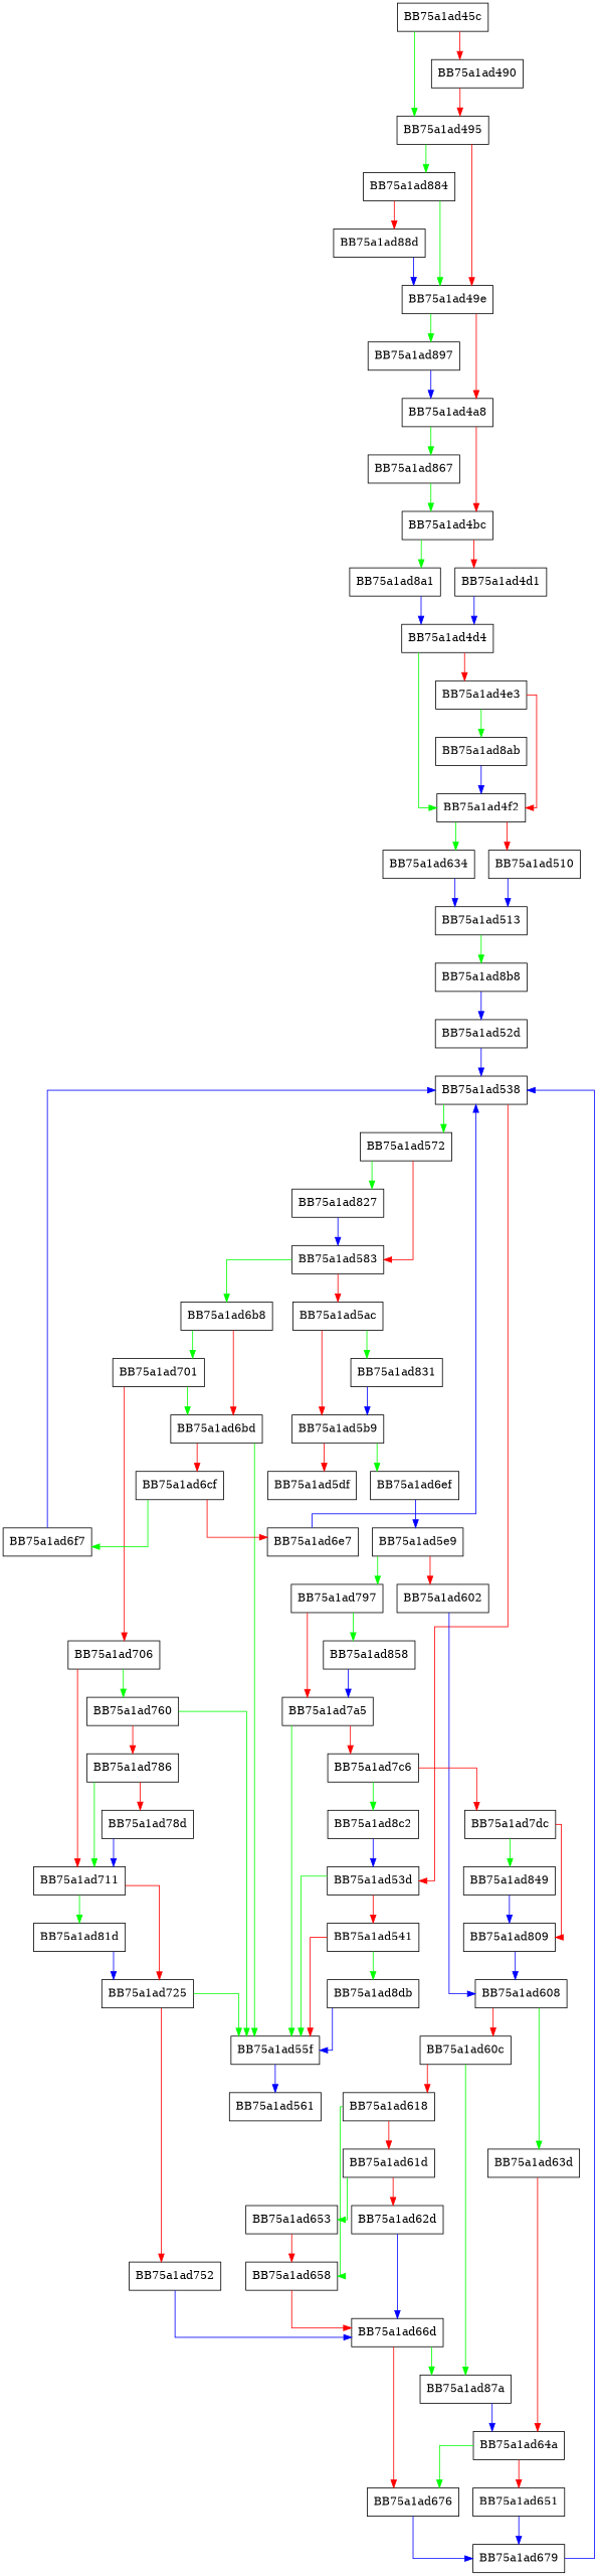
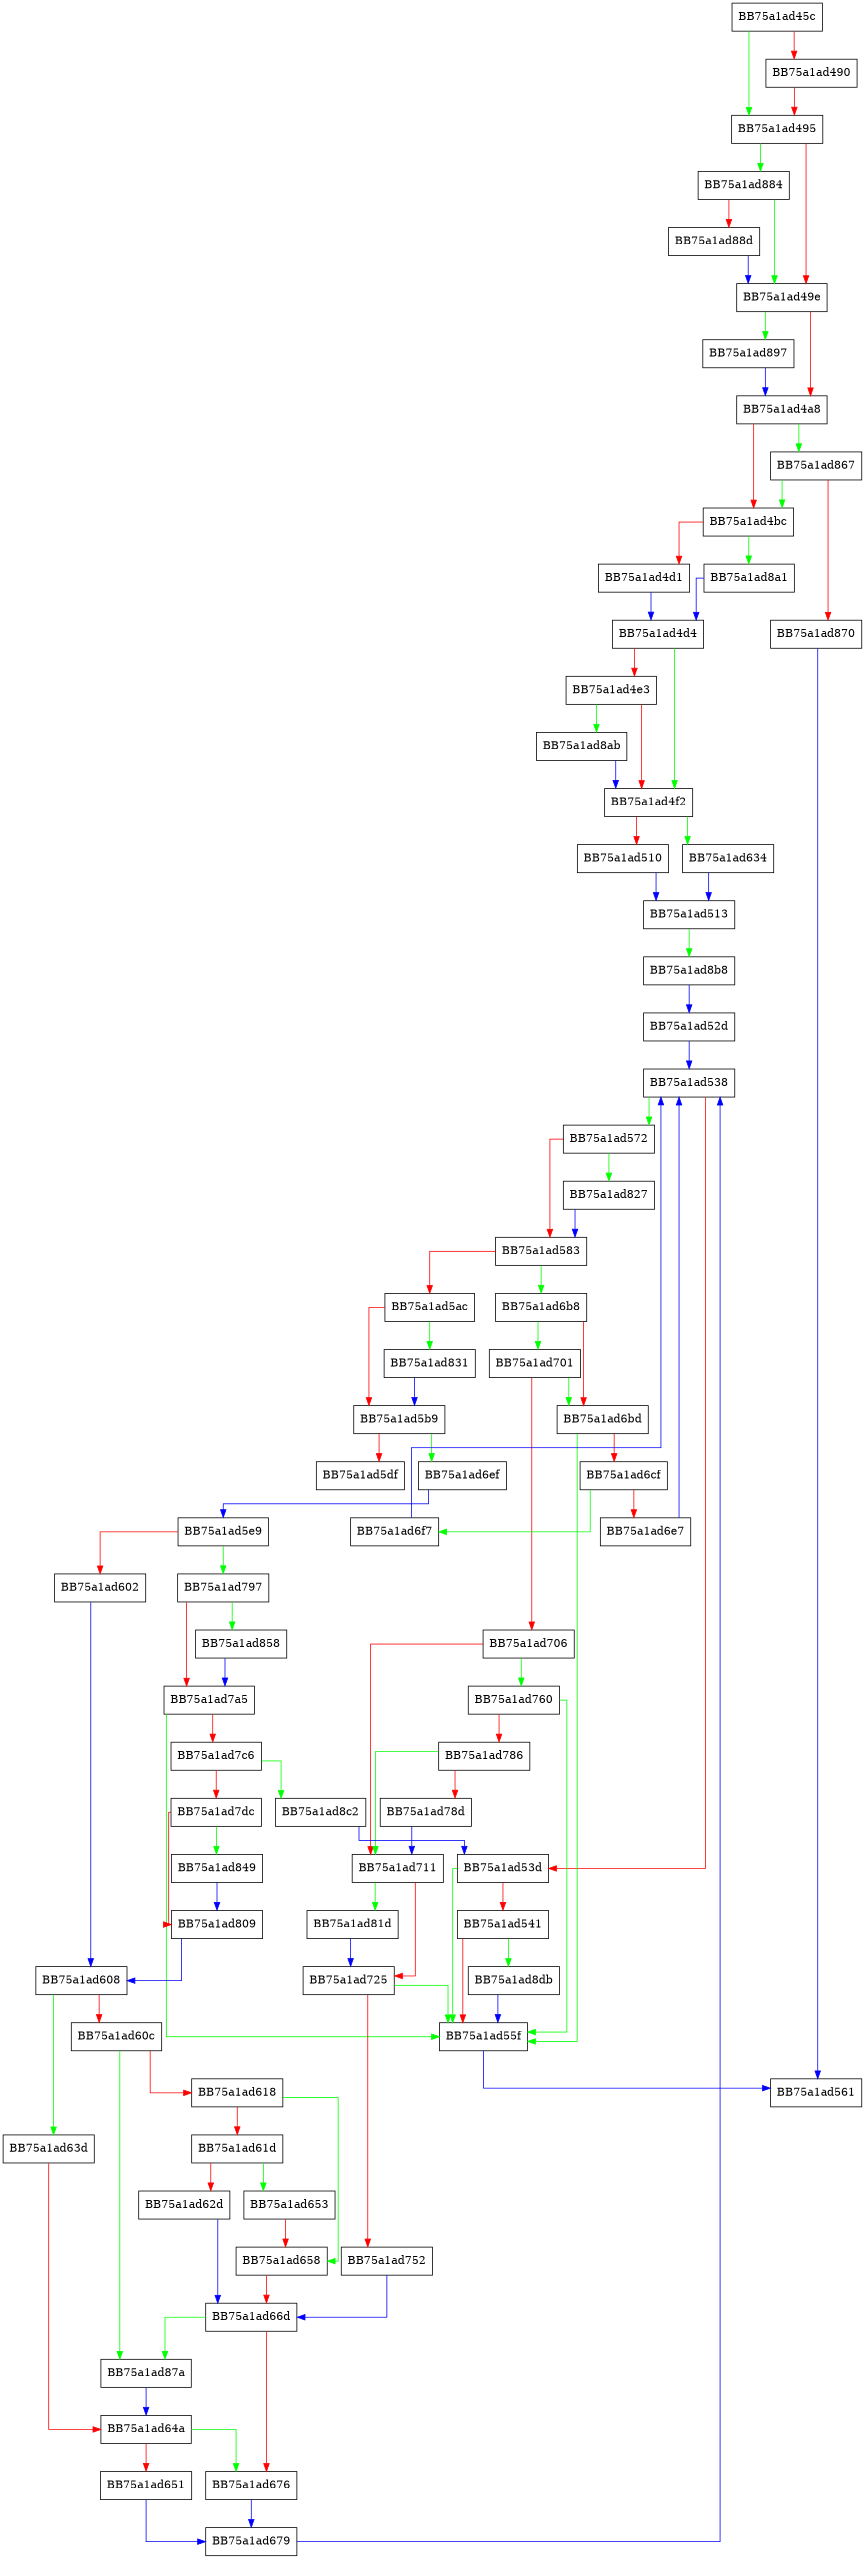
  digraph {
    splines=ortho
    node [shape=box]
    edge [color=red]
    BB75a1ad45c
    BB75a1ad495
    BB75a1ad490
    BB75a1ad884
    BB75a1ad49e
    BB75a1ad88d
    BB75a1ad897
    BB75a1ad4a8
    BB75a1ad867
    BB75a1ad4bc
+   BB75a1ad870
    BB75a1ad8a1
    BB75a1ad4d1
    BB75a1ad561
    BB75a1ad4d4
    BB75a1ad4f2
    BB75a1ad4e3
    BB75a1ad634
    BB75a1ad510
    BB75a1ad8ab
    BB75a1ad513
    BB75a1ad8b8
    BB75a1ad52d
    BB75a1ad538
    BB75a1ad572
    BB75a1ad53d
    BB75a1ad827
    BB75a1ad583
    BB75a1ad55f
    BB75a1ad541
    BB75a1ad6b8
    BB75a1ad5ac
    BB75a1ad8db
    BB75a1ad701
    BB75a1ad6bd
    BB75a1ad831
    BB75a1ad5b9
    BB75a1ad706
    BB75a1ad6cf
    BB75a1ad6ef
    BB75a1ad5df
    BB75a1ad5e9
    BB75a1ad797
    BB75a1ad602
    BB75a1ad858
    BB75a1ad7a5
    BB75a1ad608
    BB75a1ad7c6
    BB75a1ad63d
    BB75a1ad60c
    BB75a1ad64a
    BB75a1ad87a
    BB75a1ad618
    BB75a1ad676
    BB75a1ad651
    BB75a1ad658
    BB75a1ad61d
    BB75a1ad66d
    BB75a1ad653
    BB75a1ad62d
    BB75a1ad679
    BB75a1ad760
    BB75a1ad711
    BB75a1ad6f7
    BB75a1ad6e7
    BB75a1ad786
    BB75a1ad81d
    BB75a1ad725
    BB75a1ad78d
    BB75a1ad752
    BB75a1ad8c2
    BB75a1ad7dc
    BB75a1ad849
    BB75a1ad809
    BB75a1ad45c -> BB75a1ad495 [color=green]
    BB75a1ad45c -> BB75a1ad490
    BB75a1ad495 -> BB75a1ad884 [color=green]
    BB75a1ad495 -> BB75a1ad49e
    BB75a1ad490 -> BB75a1ad495
    BB75a1ad884 -> BB75a1ad49e [color=green]
    BB75a1ad884 -> BB75a1ad88d
    BB75a1ad49e -> BB75a1ad897 [color=green]
    BB75a1ad49e -> BB75a1ad4a8
    BB75a1ad88d -> BB75a1ad49e [color=blue]
    BB75a1ad897 -> BB75a1ad4a8 [color=blue]
    BB75a1ad4a8 -> BB75a1ad867 [color=green]
    BB75a1ad4a8 -> BB75a1ad4bc
    BB75a1ad867 -> BB75a1ad4bc [color=green]
+   BB75a1ad867 -> BB75a1ad870
    BB75a1ad4bc -> BB75a1ad8a1 [color=green]
    BB75a1ad4bc -> BB75a1ad4d1
+   BB75a1ad870 -> BB75a1ad561 [color=blue]
    BB75a1ad8a1 -> BB75a1ad4d4 [color=blue]
    BB75a1ad4d1 -> BB75a1ad4d4 [color=blue]
    BB75a1ad4d4 -> BB75a1ad4f2 [color=green]
    BB75a1ad4d4 -> BB75a1ad4e3
    BB75a1ad4f2 -> BB75a1ad634 [color=green]
    BB75a1ad4f2 -> BB75a1ad510
    BB75a1ad4e3 -> BB75a1ad4f2
    BB75a1ad4e3 -> BB75a1ad8ab [color=green]
    BB75a1ad634 -> BB75a1ad513 [color=blue]
    BB75a1ad510 -> BB75a1ad513 [color=blue]
    BB75a1ad8ab -> BB75a1ad4f2 [color=blue]
    BB75a1ad513 -> BB75a1ad8b8 [color=green]
    BB75a1ad8b8 -> BB75a1ad52d [color=blue]
    BB75a1ad52d -> BB75a1ad538 [color=blue]
    BB75a1ad538 -> BB75a1ad572 [color=green]
    BB75a1ad538 -> BB75a1ad53d
    BB75a1ad572 -> BB75a1ad827 [color=green]
    BB75a1ad572 -> BB75a1ad583
    BB75a1ad53d -> BB75a1ad55f [color=green]
    BB75a1ad53d -> BB75a1ad541
    BB75a1ad827 -> BB75a1ad583 [color=blue]
    BB75a1ad583 -> BB75a1ad6b8 [color=green]
    BB75a1ad583 -> BB75a1ad5ac
    BB75a1ad55f -> BB75a1ad561 [color=blue]
    BB75a1ad541 -> BB75a1ad55f
    BB75a1ad541 -> BB75a1ad8db [color=green]
    BB75a1ad6b8 -> BB75a1ad701 [color=green]
    BB75a1ad6b8 -> BB75a1ad6bd
    BB75a1ad5ac -> BB75a1ad831 [color=green]
    BB75a1ad5ac -> BB75a1ad5b9
    BB75a1ad8db -> BB75a1ad55f [color=blue]
    BB75a1ad701 -> BB75a1ad6bd [color=green]
    BB75a1ad701 -> BB75a1ad706
    BB75a1ad6bd -> BB75a1ad55f [color=green]
    BB75a1ad6bd -> BB75a1ad6cf
    BB75a1ad831 -> BB75a1ad5b9 [color=blue]
    BB75a1ad5b9 -> BB75a1ad6ef [color=green]
    BB75a1ad5b9 -> BB75a1ad5df
    BB75a1ad706 -> BB75a1ad760 [color=green]
    BB75a1ad706 -> BB75a1ad711
    BB75a1ad6cf -> BB75a1ad6f7 [color=green]
    BB75a1ad6cf -> BB75a1ad6e7
    BB75a1ad6ef -> BB75a1ad5e9 [color=blue]
    BB75a1ad5e9 -> BB75a1ad797 [color=green]
    BB75a1ad5e9 -> BB75a1ad602
    BB75a1ad797 -> BB75a1ad858 [color=green]
    BB75a1ad797 -> BB75a1ad7a5
    BB75a1ad602 -> BB75a1ad608 [color=blue]
    BB75a1ad858 -> BB75a1ad7a5 [color=blue]
    BB75a1ad7a5 -> BB75a1ad55f [color=green]
    BB75a1ad7a5 -> BB75a1ad7c6
    BB75a1ad608 -> BB75a1ad63d [color=green]
    BB75a1ad608 -> BB75a1ad60c
    BB75a1ad7c6 -> BB75a1ad8c2 [color=green]
    BB75a1ad7c6 -> BB75a1ad7dc
    BB75a1ad63d -> BB75a1ad64a
    BB75a1ad60c -> BB75a1ad87a [color=green]
    BB75a1ad60c -> BB75a1ad618
    BB75a1ad64a -> BB75a1ad676 [color=green]
    BB75a1ad64a -> BB75a1ad651
    BB75a1ad87a -> BB75a1ad64a [color=blue]
    BB75a1ad618 -> BB75a1ad658 [color=green]
    BB75a1ad618 -> BB75a1ad61d
    BB75a1ad676 -> BB75a1ad679 [color=blue]
    BB75a1ad651 -> BB75a1ad679 [color=blue]
    BB75a1ad658 -> BB75a1ad66d
    BB75a1ad61d -> BB75a1ad653 [color=green]
    BB75a1ad61d -> BB75a1ad62d
    BB75a1ad66d -> BB75a1ad87a [color=green]
    BB75a1ad66d -> BB75a1ad676
    BB75a1ad653 -> BB75a1ad658
    BB75a1ad62d -> BB75a1ad66d [color=blue]
    BB75a1ad679 -> BB75a1ad538 [color=blue]
    BB75a1ad760 -> BB75a1ad55f [color=green]
    BB75a1ad760 -> BB75a1ad786
    BB75a1ad711 -> BB75a1ad81d [color=green]
    BB75a1ad711 -> BB75a1ad725
    BB75a1ad6f7 -> BB75a1ad538 [color=blue]
    BB75a1ad6e7 -> BB75a1ad538 [color=blue]
    BB75a1ad786 -> BB75a1ad711 [color=green]
    BB75a1ad786 -> BB75a1ad78d
    BB75a1ad81d -> BB75a1ad725 [color=blue]
    BB75a1ad725 -> BB75a1ad55f [color=green]
    BB75a1ad725 -> BB75a1ad752
    BB75a1ad78d -> BB75a1ad711 [color=blue]
    BB75a1ad752 -> BB75a1ad66d [color=blue]
    BB75a1ad8c2 -> BB75a1ad53d [color=blue]
    BB75a1ad7dc -> BB75a1ad849 [color=green]
    BB75a1ad7dc -> BB75a1ad809
    BB75a1ad849 -> BB75a1ad809 [color=blue]
    BB75a1ad809 -> BB75a1ad608 [color=blue]
  }
